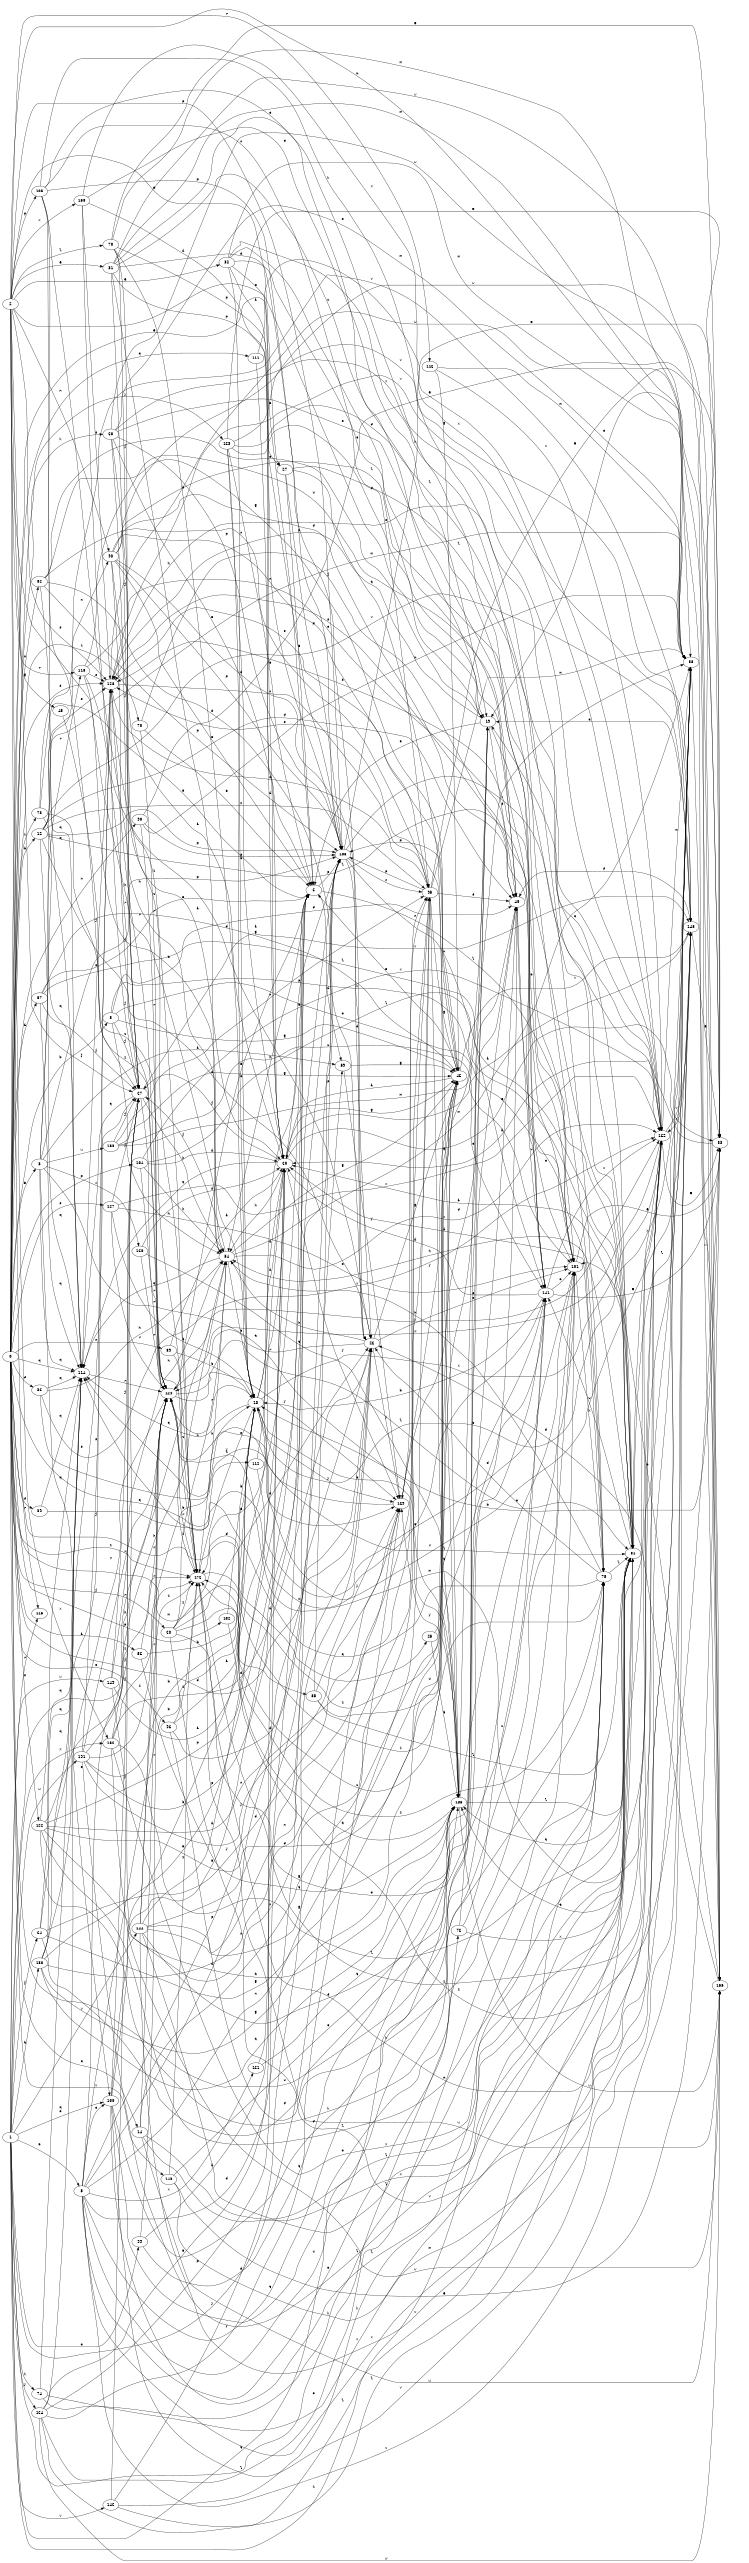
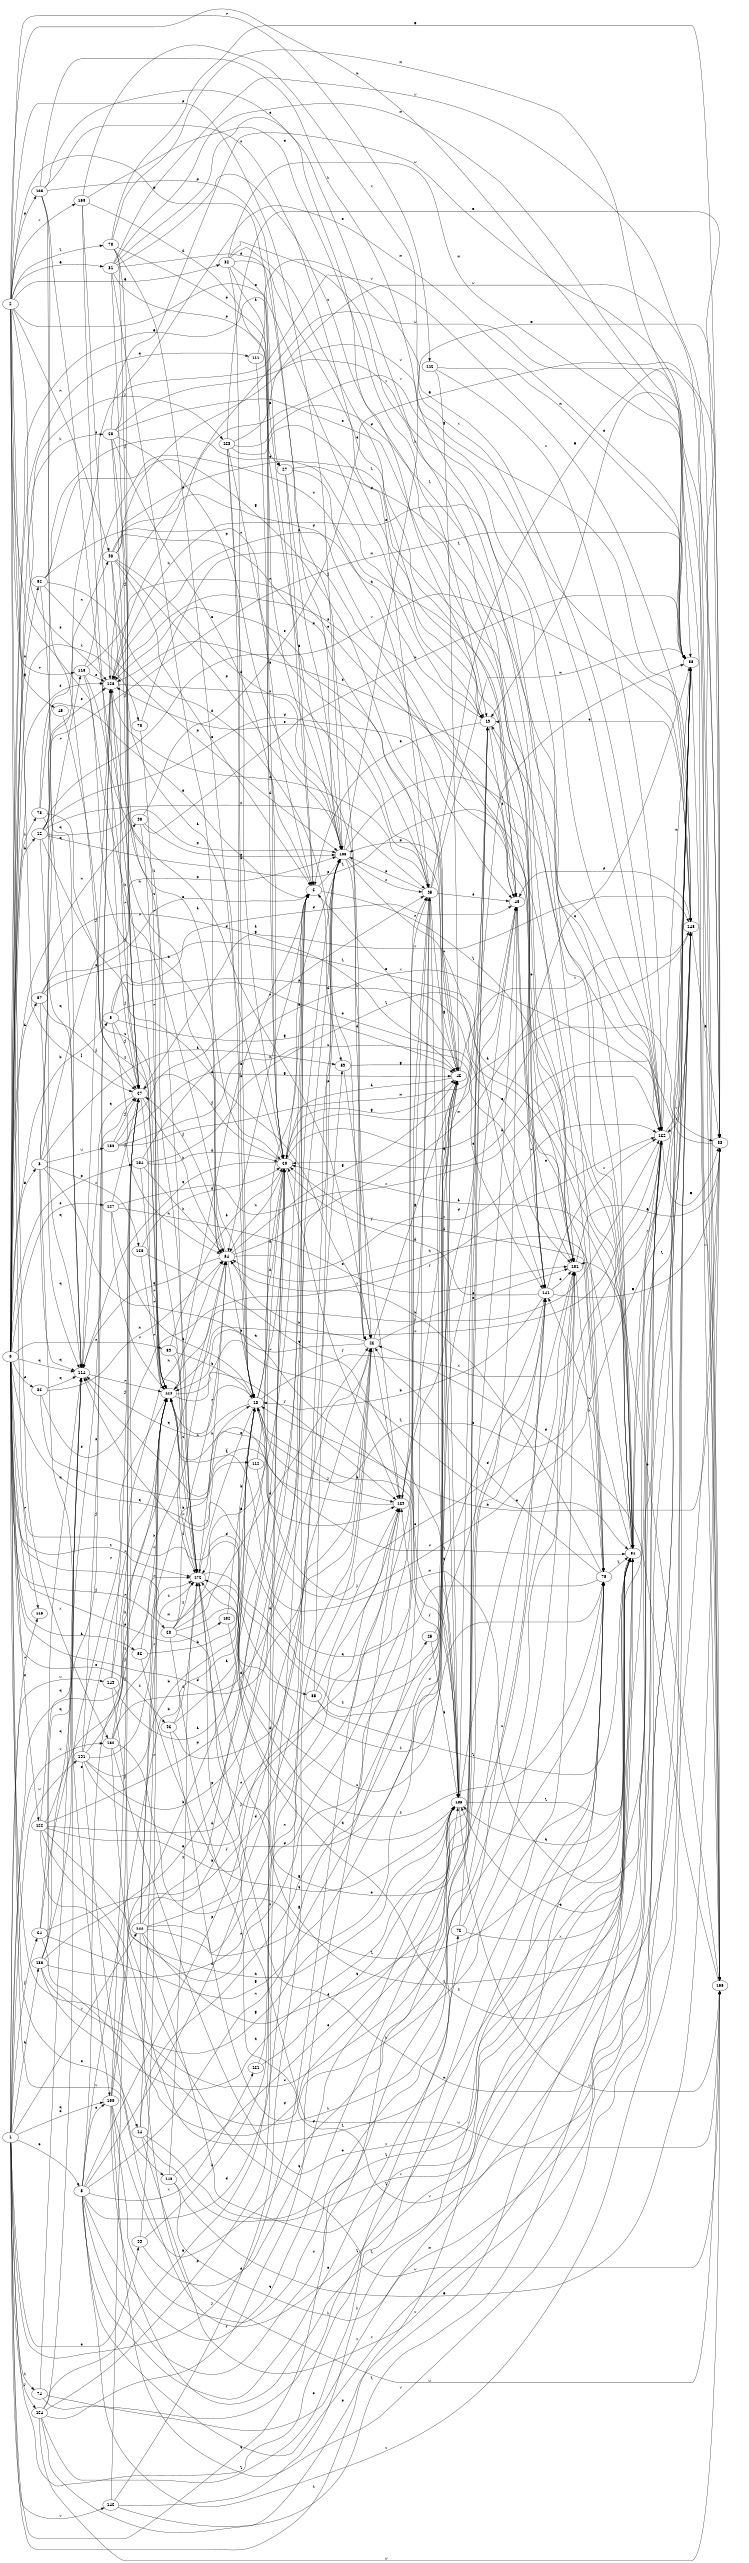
  strict digraph {
    fontname="DejaVu Sans Mono"
    rankdir=LR
    node [fontname="DejaVu Sans Mono"]
    edge [fontname="DejaVu Sans Mono"]
    0
    3
    8
    12
    14
    25
    26
    27
    36
-   39
    56
    57
    63
    68
    70
    73
    82
    85
    89
    90
    96
    102
    104
    111
    112
    114
    122
    127
    128
    141
    143
    163
    176
    100
    135
    93
    108
    118
    59
    153
    160
    54
    75
    67
    101
    40
    46
    88
    95
    148
    81
    n52 [label=129]
    162
    155
    169
    6
    13
    19
    60
    33
    1
    5
    64
    74
    76
    99
    115
    130
    144
    146
    149
    n72 [label=191]
    156
    164
    161
    2
    31
    32
    45
    78
    105
    116
    158
    0 -> 3 [label=a]
    0 -> 8 [label=b]
    0 -> 12 [label=b]
    0 -> 14 [label=c]
    0 -> 25 [label=d]
    0 -> 26 [label=d]
    0 -> 27 [label=e]
    0 -> 36 [label=f]
-   0 -> 39 [label=f]
    0 -> 56 [label=i]
    0 -> 57 [label=i]
    0 -> 63 [label=j]
    0 -> 68 [label=k]
    0 -> 70 [label=k]
    0 -> 73 [label=k]
    0 -> 82 [label=m]
    0 -> 85 [label=m]
    0 -> 89 [label=n]
    0 -> 90 [label=n]
    0 -> 96 [label=o]
    0 -> 102 [label=p]
    0 -> 104 [label=p]
    0 -> 111 [label=q]
    0 -> 112 [label=q]
    0 -> 114 [label=q]
    0 -> 122 [label=s]
    0 -> 127 [label=s]
    0 -> 128 [label=s]
    0 -> 141 [label=u]
    0 -> 143 [label=v]
    0 -> 163 [label=y]
    0 -> 176 [label=z]
    3 -> 114 [label=q]
    3 -> 100 [label=o]
    3 -> 135 [label=t]
    3 -> 93 [label=n]
    3 -> 108 [label=p]
    3 -> 118 [label=r]
    3 -> 59 [label=i]
    3 -> 153 [label=w]
    3 -> 160 [label=x]
    8 -> 54 [label=h]
    8 -> 75 [label=k]
    8 -> 67 [label=j]
    8 -> 101 [label=o]
    8 -> 40 [label=f]
    8 -> 46 [label=g]
    12 -> 26 [label=d]
    12 -> 114 [label=q]
    12 -> 128 [label=s]
    12 -> 108 [label=p]
    12 -> 40 [label=f]
    12 -> 88 [label=m]
    12 -> 95 [label=n]
    12 -> 148 [label=v]
    12 -> 81 [label=l]
    14 -> 46 [label=g]
    14 -> 81 [label=l]
    14 -> n52 [label=r]
    14 -> 162 [label=x]
    14 -> 155 [label=w]
    25 -> 135 [label=t]
    25 -> 46 [label=g]
    26 -> 54 [label=h]
    26 -> 101 [label=o]
    26 -> 46 [label=g]
    26 -> n52 [label=r]
    26 -> 169 [label=y]
    27 -> 135 [label=t]
    27 -> 108 [label=p]
    27 -> 81 [label=l]
    27 -> 6 [label=a]
    36 -> 114 [label=q]
    36 -> 54 [label=h]
    36 -> 162 [label=x]
    36 -> 169 [label=y]
-   39 -> 114 [label=q]
-   39 -> 141 [label=u]
    56 -> 135 [label=t]
    56 -> n52 [label=r]
    56 -> 13 [label=b]
    57 -> 114 [label=q]
    57 -> 67 [label=j]
    57 -> 46 [label=g]
    57 -> 81 [label=l]
    57 -> 6 [label=a]
    63 -> 26 [label=d]
    63 -> 141 [label=u]
    63 -> 176 [label=z]
    63 -> 54 [label=h]
    63 -> 101 [label=o]
    63 -> 148 [label=v]
    63 -> 6 [label=a]
    68 -> 176 [label=z]
    68 -> 108 [label=p]
    68 -> 67 [label=j]
    68 -> 101 [label=o]
    68 -> 88 [label=m]
    68 -> 162 [label=x]
    68 -> 155 [label=w]
    68 -> 6 [label=a]
    70 -> 40 [label=j]
    70 -> n52 [label=r]
-   70 -> 6 [label=a]
    73 -> 114 [label=q]
    73 -> 176 [label=z]
    73 -> 148 [label=v]
    73 -> 6 [label=a]
    82 -> 26 [label=d]
    82 -> 114 [label=q]
    82 -> 108 [label=p]
    82 -> 46 [label=g]
    82 -> 95 [label=n]
    82 -> 19 [label=c]
    85 -> 141 [label=u]
    85 -> 108 [label=p]
    85 -> 81 [label=l]
    85 -> 169 [label=y]
    89 -> 176 [label=z]
    89 -> 13 [label=b]
    89 -> 60 [label=i]
    90 -> 108 [label=p]
    90 -> 88 [label=m]
    90 -> n52 [label=r]
    90 -> 33 [label=e]
    96 -> 26 [label=d]
    96 -> 176 [label=z]
    96 -> 75 [label=k]
    96 -> 60 [label=i]
    102 -> 135 [label=t]
    102 -> 13 [label=b]
    104 -> 54 [label=h]
    104 -> 81 [label=l]
    104 -> n52 [label=r]
    104 -> 162 [label=x]
    104 -> 60 [label=i]
    111 -> 162 [label=x]
    111 -> 60 [label=i]
    112 -> 101 [label=o]
    112 -> 60 [label=i]
    114 -> 128 [label=s]
    114 -> n52 [label=r]
    122 -> 114 [label=q]
    122 -> 176 [label=z]
    122 -> 135 [label=t]
    122 -> 108 [label=p]
    122 -> 75 [label=k]
    122 -> 40 [label=f]
    122 -> 95 [label=n]
    122 -> 81 [label=l]
    127 -> 67 [label=j]
    127 -> 101 [label=o]
    127 -> n52 [label=r]
    127 -> 162 [label=x]
    127 -> 13 [label=b]
    128 -> 67 [label=j]
    128 -> 95 [label=n]
    128 -> 148 [label=v]
    128 -> n52 [label=r]
    128 -> 155 [label=w]
    128 -> 60 [label=i]
    141 -> 128 [label=s]
    141 -> 101 [label=o]
    141 -> 162 [label=x]
    141 -> 13 [label=b]
    141 -> 60 [label=i]
    141 -> 33 [label=e]
    143 -> 176 [label=z]
    143 -> 88 [label=m]
    143 -> 19 [label=c]
    143 -> 33 [label=e]
    163 -> 40 [label=f]
    163 -> 81 [label=l]
    163 -> 155 [label=w]
    163 -> 6 [label=a]
    163 -> 13 [label=b]
    163 -> 60 [label=i]
    163 -> 33 [label=e]
    176 -> 54 [label=h]
    176 -> 75 [label=k]
    176 -> 88 [label=m]
    176 -> n52 [label=r]
    176 -> 155 [label=w]
    100 -> 67 [label=j]
    100 -> 101 [label=o]
    100 -> 40 [label=f]
    100 -> 148 [label=v]
    100 -> 81 [label=l]
    100 -> 6 [label=a]
    100 -> 13 [label=b]
    135 -> 128 [label=s]
    135 -> 101 [label=o]
    135 -> 81 [label=l]
    135 -> 155 [label=w]
    135 -> 169 [label=y]
    135 -> 13 [label=b]
    135 -> 19 [label=c]
    93 -> 26 [label=d]
    93 -> 108 [label=p]
    93 -> 67 [label=j]
    93 -> 40 [label=f]
    93 -> 95 [label=n]
    93 -> 148 [label=v]
    93 -> 81 [label=l]
    93 -> 6 [label=a]
    93 -> 60 [label=i]
    108 -> 26 [label=d]
    108 -> 141 [label=u]
    108 -> 95 [label=n]
    108 -> 162 [label=x]
    108 -> 33 [label=e]
    118 -> 26 [label=d]
    118 -> 128 [label=s]
    118 -> 141 [label=u]
    118 -> 101 [label=o]
    118 -> 13 [label=b]
    59 -> 46 [label=g]
    59 -> 169 [label=y]
    153 -> 141 [label=u]
    153 -> 67 [label=j]
    153 -> 46 [label=g]
    153 -> 88 [label=m]
    153 -> 95 [label=n]
    160 -> 135 [label=t]
    160 -> n52 [label=r]
    160 -> 60 [label=i]
    54 -> 114 [label=q]
    54 -> 67 [label=j]
    54 -> 46 [label=g]
    54 -> 88 [label=m]
    54 -> 162 [label=x]
    54 -> 13 [label=b]
    75 -> 26 [label=d]
    75 -> 114 [label=q]
    75 -> 176 [label=z]
    75 -> 54 [label=h]
    75 -> 81 [label=l]
    75 -> 60 [label=i]
    67 -> 114 [label=q]
    67 -> 54 [label=h]
    67 -> 148 [label=v]
    67 -> n52 [label=r]
    101 -> 128 [label=s]
    101 -> 75 [label=k]
    101 -> 33 [label=e]
    40 -> 141 [label=u]
    40 -> 101 [label=o]
    46 -> 128 [label=s]
    46 -> 108 [label=p]
    46 -> 148 [label=v]
    46 -> 169 [label=y]
    46 -> 6 [label=a]
    46 -> 60 [label=i]
    88 -> 176 [label=z]
    88 -> 81 [label=l]
    88 -> n52 [label=r]
    88 -> 155 [label=w]
    88 -> 13 [label=b]
    95 -> 128 [label=s]
    95 -> 135 [label=t]
    95 -> 108 [label=p]
    95 -> 40 [label=f]
    95 -> 46 [label=g]
    95 -> 88 [label=m]
    95 -> 33 [label=e]
    148 -> 40 [label=f]
    148 -> 162 [label=x]
    148 -> 19 [label=c]
    148 -> 60 [label=i]
    148 -> 33 [label=e]
    81 -> 141 [label=u]
    81 -> 135 [label=t]
    81 -> 54 [label=h]
    81 -> 162 [label=x]
    81 -> 60 [label=i]
    n52 -> 176 [label=z]
    n52 -> 88 [label=m]
    n52 -> 81 [label=l]
    n52 -> 162 [label=x]
    n52 -> 169 [label=y]
    n52 -> 6 [label=a]
    162 -> 128 [label=s]
    162 -> 135 [label=t]
    162 -> 88 [label=m]
    162 -> 148 [label=v]
    162 -> n52 [label=r]
    162 -> 19 [label=c]
    162 -> 33 [label=e]
    155 -> 26 [label=d]
    155 -> 101 [label=o]
    155 -> 19 [label=c]
    169 -> 114 [label=q]
    169 -> 40 [label=f]
    169 -> 95 [label=n]
    6 -> 108 [label=p]
    6 -> 59 [label=i]
    6 -> 54 [label=h]
    6 -> 81 [label=l]
    13 -> 114 [label=q]
    13 -> 176 [label=z]
    13 -> 108 [label=p]
    13 -> 81 [label=l]
    13 -> n52 [label=r]
    13 -> 162 [label=x]
    13 -> 169 [label=y]
    13 -> 60 [label=i]
    19 -> 128 [label=s]
    19 -> 176 [label=z]
    19 -> 101 [label=o]
    19 -> 40 [label=f]
    19 -> 6 [label=a]
    60 -> 114 [label=q]
    60 -> 54 [label=h]
    60 -> 67 [label=j]
    60 -> 46 [label=g]
    60 -> 169 [label=y]
    60 -> 6 [label=a]
    60 -> 33 [label=e]
    33 -> 176 [label=z]
    33 -> 13 [label=b]
    33 -> 60 [label=i]
    1 -> 100 [label=o]
    1 -> 135 [label=t]
    1 -> 54 [label=h]
    1 -> 75 [label=k]
    1 -> 169 [label=y]
    1 -> 5 [label=a]
    1 -> 64 [label=j]
    1 -> 74 [label=k]
    1 -> 76 [label=l]
    1 -> 99 [label=o]
    1 -> 115 [label=r]
    1 -> 130 [label=t]
    1 -> 144 [label=v]
    1 -> 146 [label=v]
    1 -> 149 [label=w]
    1 -> n72 [label=w]
    1 -> 156 [label=x]
    1 -> 164 [label=y]
    5 -> 26 [label=d]
    5 -> 141 [label=u]
    5 -> 100 [label=o]
    5 -> 135 [label=t]
    5 -> 108 [label=p]
    5 -> 59 [label=i]
    5 -> 101 [label=o]
    5 -> 95 [label=n]
    5 -> 148 [label=v]
    5 -> n52 [label=r]
    5 -> 162 [label=x]
    5 -> 13 [label=b]
    5 -> 161 [label=x]
    64 -> 114 [label=q]
    64 -> 67 [label=j]
    64 -> 40 [label=f]
    64 -> 46 [label=g]
    64 -> 169 [label=y]
    74 -> 114 [label=q]
    74 -> 75 [label=k]
    74 -> 162 [label=x]
    76 -> 141 [label=u]
    76 -> 162 [label=x]
    76 -> 19 [label=c]
    99 -> 135 [label=t]
    99 -> n52 [label=r]
    99 -> 60 [label=i]
    130 -> 114 [label=q]
    130 -> 128 [label=s]
    130 -> 135 [label=t]
    130 -> 46 [label=g]
    130 -> 95 [label=n]
    130 -> n52 [label=r]
    130 -> 6 [label=a]
    144 -> 26 [label=d]
    144 -> 176 [label=z]
    144 -> 40 [label=f]
    144 -> 46 [label=g]
    144 -> 95 [label=n]
    144 -> 148 [label=v]
    144 -> 81 [label=l]
    144 -> n52 [label=r]
    144 -> 60 [label=i]
    146 -> 26 [label=d]
    146 -> 75 [label=k]
    146 -> 67 [label=j]
    146 -> 81 [label=l]
    149 -> 54 [label=h]
    149 -> 67 [label=j]
    149 -> 95 [label=n]
    149 -> 60 [label=i]
    n72 -> 128 [label=s]
    n72 -> 176 [label=z]
    n72 -> 108 [label=p]
    n72 -> 54 [label=h]
    n72 -> 81 [label=l]
    n72 -> n52 [label=r]
    n72 -> 169 [label=y]
    n72 -> 13 [label=b]
    156 -> 26 [label=d]
    156 -> 67 [label=j]
    156 -> 81 [label=l]
    156 -> 162 [label=x]
    156 -> 155 [label=w]
    156 -> 13 [label=b]
    164 -> 114 [label=q]
    164 -> 108 [label=p]
    164 -> 101 [label=o]
-   164 -> 81 [label=l]
+   164 -> 81 [label=p]
    164 -> 155 [label=w]
    164 -> 169 [label=y]
    164 -> 6 [label=a]
    161 -> 135 [label=t]
    161 -> 60 [label=i]
    2 -> 27 [label=e]
    2 -> 128 [label=s]
    2 -> 93 [label=n]
    2 -> 108 [label=p]
    2 -> 118 [label=r]
    2 -> 54 [label=h]
    2 -> 67 [label=j]
    2 -> 88 [label=m]
    2 -> 19 [label=c]
    2 -> 115 [label=r]
    2 -> 156 [label=x]
    2 -> 31 [label=e]
    2 -> 32 [label=e]
    2 -> 45 [label=g]
    2 -> 78 [label=l]
    2 -> 105 [label=p]
    2 -> 116 [label=r]
    2 -> 158 [label=x]
    31 -> 26 [label=d]
    31 -> 141 [label=u]
    31 -> 108 [label=p]
    31 -> 54 [label=h]
    31 -> 67 [label=j]
    31 -> 101 [label=o]
    31 -> 88 [label=m]
    31 -> 155 [label=w]
    32 -> 75 [label=k]
    32 -> 40 [label=f]
    32 -> 88 [label=m]
    32 -> 6 [label=a]
    32 -> 13 [label=b]
    32 -> 19 [label=c]
    32 -> 60 [label=i]
    45 -> 176 [label=z]
    78 -> 176 [label=z]
    78 -> 108 [label=p]
    78 -> 67 [label=j]
    78 -> 88 [label=m]
    78 -> 13 [label=b]
    78 -> 33 [label=e]
    105 -> 114 [label=q]
    105 -> 108 [label=p]
    105 -> 54 [label=h]
    105 -> 75 [label=k]
    105 -> 67 [label=j]
    105 -> 95 [label=n]
    105 -> 19 [label=c]
    116 -> 46 [label=g]
    116 -> 88 [label=m]
    116 -> 162 [label=x]
    158 -> 128 [label=s]
    158 -> n52 [label=r]
    158 -> 162 [label=x]
    158 -> 19 [label=c]
    158 -> 60 [label=i]
  }
